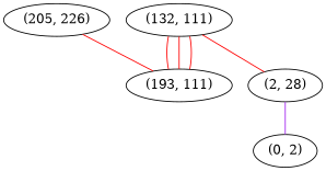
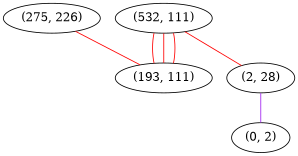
  graph {
    edge [color=red weight=1]
    n1 [label="(193, 111)"]
-   "(275, 226)" [label="(205, 226)"]
-   "(132, 111)"
+   "(275, 226)"
+   "(132, 111)" [label="(532, 111)"]
    "(2, 28)"
    n5 [label="(0, 2)"]
    "(275, 226)" -- n1
    "(132, 111)" -- n1
    "(132, 111)" -- n1
    "(132, 111)" -- n1
    "(132, 111)" -- "(2, 28)"
    "(2, 28)" -- n5 [color=purple weight=4]
  }
